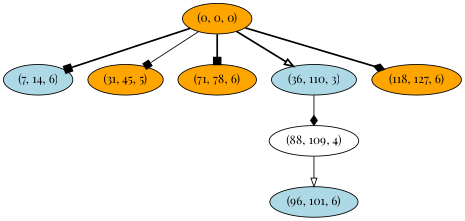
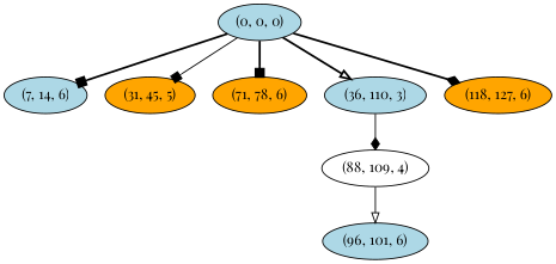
  digraph {
    fontname="Playfair Display"
    node [fillcolor=lightblue fontname="Playfair Display" style=filled]
    edge [arrowhead=box fontname="Playfair Display" style=bold]
-   "(0, 0, 0)" [fillcolor=orange]
+   "(0, 0, 0)"
    "(7, 14, 6)"
    "(31, 45, 5)" [fillcolor=orange]
    "(71, 78, 6)" [fillcolor=orange]
    n5 [label="(36, 110, 3)"]
    "(118, 127, 6)" [fillcolor=orange]
    "(88, 109, 4)" [fillcolor=white]
    "(96, 101, 6)"
    "(0, 0, 0)" -> "(7, 14, 6)"
    "(0, 0, 0)" -> "(31, 45, 5)" [style=solid]
    "(0, 0, 0)" -> "(71, 78, 6)"
    "(0, 0, 0)" -> n5 [arrowhead=onormal]
    "(0, 0, 0)" -> "(118, 127, 6)" [arrowhead=diamond]
    n5 -> "(88, 109, 4)" [arrowhead=diamond style=solid]
    "(88, 109, 4)" -> "(96, 101, 6)" [arrowhead=onormal style=solid]
  }
